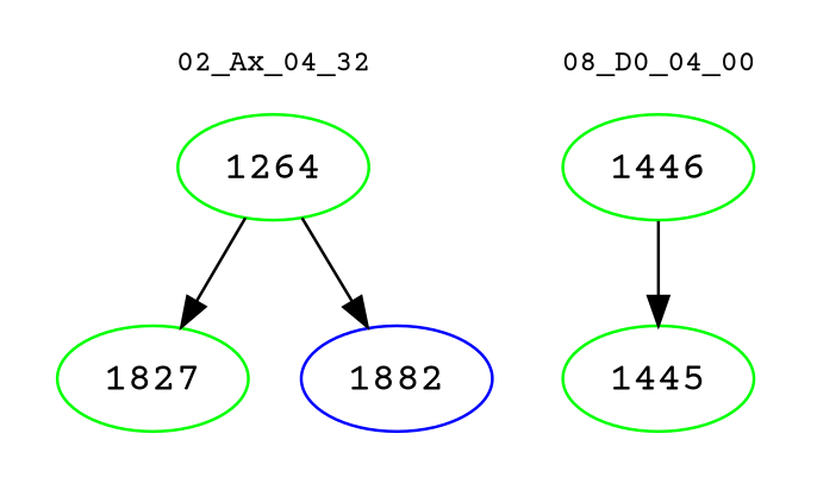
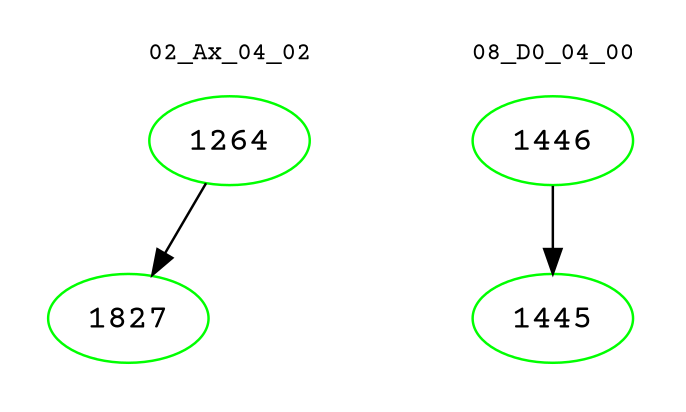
  digraph {
    fontname="Courier Prime"
    node [color=green fontname="Courier Prime"]
    edge [color=black fontname="Courier Prime"]
    n1 [label=1264]
    n2 [label=1827]
-   n3 [color=blue label=1882]
    n4 [label=1446]
    n5 [label=1445]
    subgraph cluster_1 {
      color=white
      fontsize=10
-     label="02_Ax_04_32"
+     label="02_Ax_04_02"
      n1
      n2
-     n3
    }
    subgraph cluster_2 {
      color=white
      fontsize=10
      label="08_D0_04_00"
      n4
      n5
    }
    n1 -> n2
-   n1 -> n3
    n4 -> n5
  }
